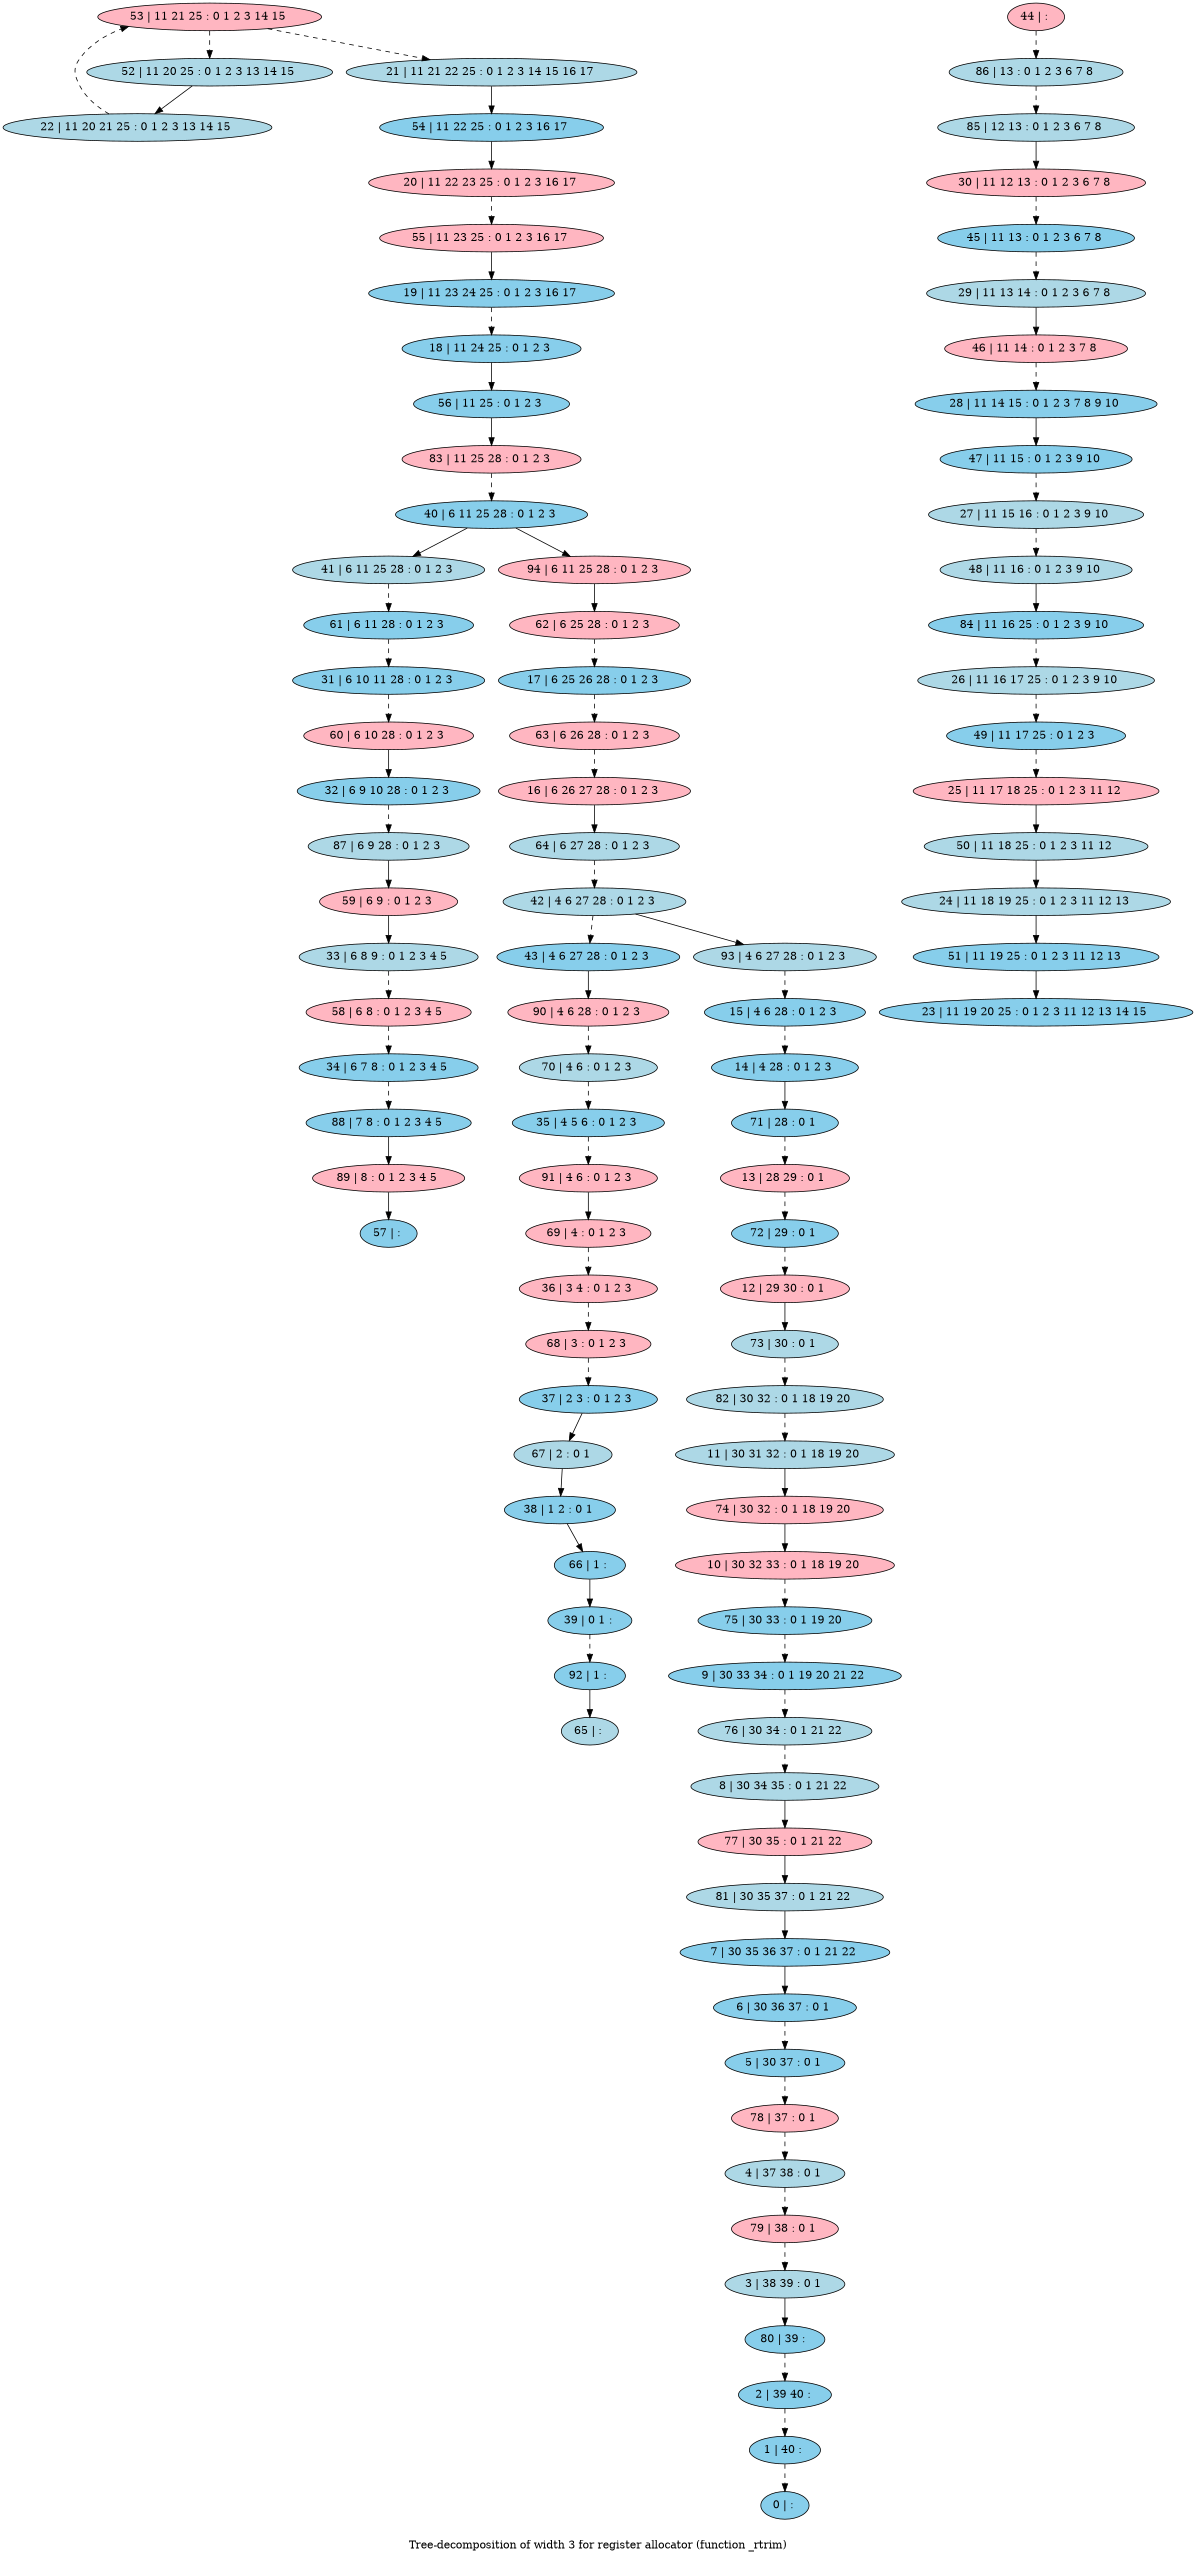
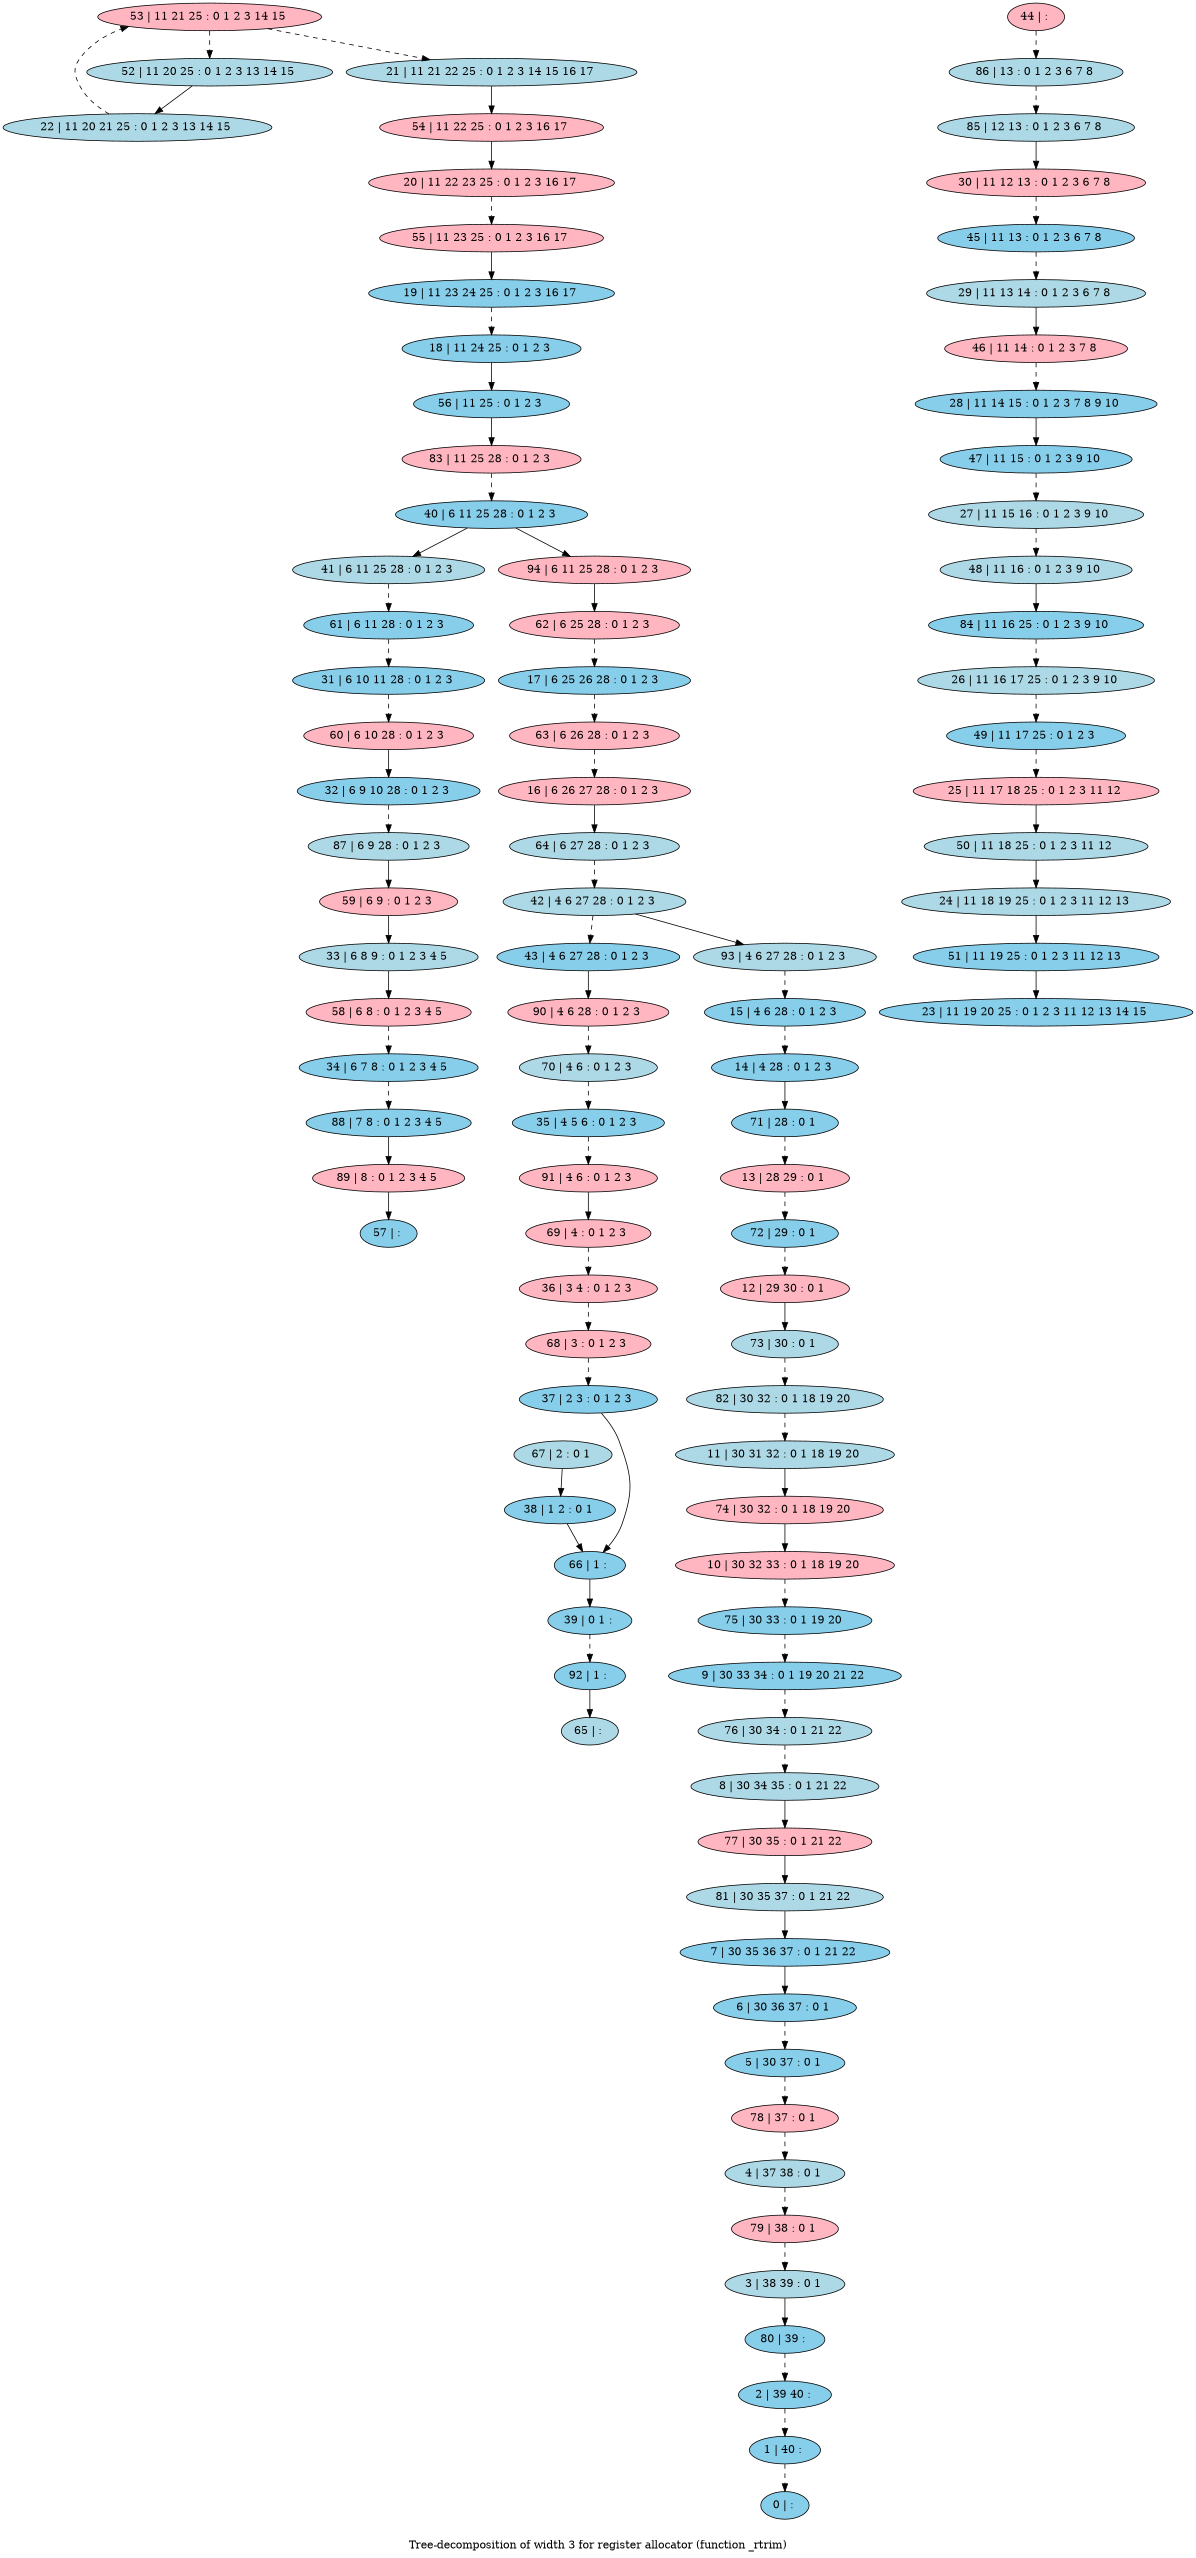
  digraph {
    label="Tree-decomposition of width 3 for register allocator (function _rtrim)"
    node [fillcolor=skyblue style=filled]
    edge [style=dashed]
    n1 [label="0 | : "]
    n2 [label="1 | 40 : "]
    n3 [label="2 | 39 40 : "]
    n4 [fillcolor=lightblue label="3 | 38 39 : 0 1 "]
    n5 [label="80 | 39 : "]
    n6 [fillcolor=lightblue label="4 | 37 38 : 0 1 "]
    n7 [fillcolor=lightpink label="79 | 38 : 0 1 "]
    n8 [label="5 | 30 37 : 0 1 "]
    n9 [fillcolor=lightpink label="78 | 37 : 0 1 "]
    n10 [label="6 | 30 36 37 : 0 1 "]
    n11 [label="7 | 30 35 36 37 : 0 1 21 22 "]
    n12 [fillcolor=lightblue label="8 | 30 34 35 : 0 1 21 22 "]
    n13 [fillcolor=lightpink label="77 | 30 35 : 0 1 21 22 "]
    n14 [fillcolor=lightblue label="81 | 30 35 37 : 0 1 21 22 "]
    n15 [label="9 | 30 33 34 : 0 1 19 20 21 22 "]
    n16 [fillcolor=lightblue label="76 | 30 34 : 0 1 21 22 "]
    n17 [fillcolor=lightpink label="10 | 30 32 33 : 0 1 18 19 20 "]
    n18 [label="75 | 30 33 : 0 1 19 20 "]
    n19 [fillcolor=lightblue label="11 | 30 31 32 : 0 1 18 19 20 "]
    n20 [fillcolor=lightpink label="74 | 30 32 : 0 1 18 19 20 "]
    n21 [fillcolor=lightpink label="12 | 29 30 : 0 1 "]
    n22 [fillcolor=lightblue label="73 | 30 : 0 1 "]
    n23 [fillcolor=lightblue label="82 | 30 32 : 0 1 18 19 20 "]
    n24 [fillcolor=lightpink label="13 | 28 29 : 0 1 "]
    n25 [label="72 | 29 : 0 1 "]
    n26 [label="14 | 4 28 : 0 1 2 3 "]
    n27 [label="71 | 28 : 0 1 "]
    n28 [label="15 | 4 6 28 : 0 1 2 3 "]
    n29 [fillcolor=lightpink label="16 | 6 26 27 28 : 0 1 2 3 "]
    n30 [fillcolor=lightblue label="64 | 6 27 28 : 0 1 2 3 "]
    n31 [fillcolor=lightblue label="42 | 4 6 27 28 : 0 1 2 3 "]
    n32 [label="17 | 6 25 26 28 : 0 1 2 3 "]
    n33 [fillcolor=lightpink label="63 | 6 26 28 : 0 1 2 3 "]
    n34 [label="18 | 11 24 25 : 0 1 2 3 "]
    n35 [label="56 | 11 25 : 0 1 2 3 "]
    n36 [fillcolor=lightpink label="83 | 11 25 28 : 0 1 2 3 "]
    n37 [label="19 | 11 23 24 25 : 0 1 2 3 16 17 "]
    n38 [fillcolor=lightpink label="20 | 11 22 23 25 : 0 1 2 3 16 17 "]
    n39 [fillcolor=lightpink label="55 | 11 23 25 : 0 1 2 3 16 17 "]
    n40 [fillcolor=lightblue label="21 | 11 21 22 25 : 0 1 2 3 14 15 16 17 "]
-   n41 [label="54 | 11 22 25 : 0 1 2 3 16 17 "]
+   n41 [fillcolor=lightpink label="54 | 11 22 25 : 0 1 2 3 16 17 "]
    n42 [fillcolor=lightblue label="22 | 11 20 21 25 : 0 1 2 3 13 14 15 "]
    n43 [fillcolor=lightpink label="53 | 11 21 25 : 0 1 2 3 14 15 "]
    n44 [fillcolor=lightblue label="52 | 11 20 25 : 0 1 2 3 13 14 15 "]
    n45 [label="23 | 11 19 20 25 : 0 1 2 3 11 12 13 14 15 "]
    n46 [fillcolor=lightblue label="24 | 11 18 19 25 : 0 1 2 3 11 12 13 "]
    n47 [label="51 | 11 19 25 : 0 1 2 3 11 12 13 "]
    n48 [fillcolor=lightpink label="25 | 11 17 18 25 : 0 1 2 3 11 12 "]
    n49 [fillcolor=lightblue label="50 | 11 18 25 : 0 1 2 3 11 12 "]
    n50 [fillcolor=lightblue label="26 | 11 16 17 25 : 0 1 2 3 9 10 "]
    n51 [label="49 | 11 17 25 : 0 1 2 3 "]
    n52 [fillcolor=lightblue label="27 | 11 15 16 : 0 1 2 3 9 10 "]
    n53 [fillcolor=lightblue label="48 | 11 16 : 0 1 2 3 9 10 "]
    n54 [label="84 | 11 16 25 : 0 1 2 3 9 10 "]
    n55 [label="28 | 11 14 15 : 0 1 2 3 7 8 9 10 "]
    n56 [label="47 | 11 15 : 0 1 2 3 9 10 "]
    n57 [fillcolor=lightblue label="29 | 11 13 14 : 0 1 2 3 6 7 8 "]
    n58 [fillcolor=lightpink label="46 | 11 14 : 0 1 2 3 7 8 "]
    n59 [fillcolor=lightpink label="30 | 11 12 13 : 0 1 2 3 6 7 8 "]
    n60 [label="45 | 11 13 : 0 1 2 3 6 7 8 "]
    n61 [label="31 | 6 10 11 28 : 0 1 2 3 "]
    n62 [fillcolor=lightpink label="60 | 6 10 28 : 0 1 2 3 "]
    n63 [label="32 | 6 9 10 28 : 0 1 2 3 "]
    n64 [fillcolor=lightblue label="87 | 6 9 28 : 0 1 2 3 "]
    n65 [fillcolor=lightpink label="59 | 6 9 : 0 1 2 3 "]
    n66 [fillcolor=lightblue label="33 | 6 8 9 : 0 1 2 3 4 5 "]
    n67 [fillcolor=lightpink label="58 | 6 8 : 0 1 2 3 4 5 "]
    n68 [label="34 | 6 7 8 : 0 1 2 3 4 5 "]
    n69 [label="88 | 7 8 : 0 1 2 3 4 5 "]
    n70 [fillcolor=lightpink label="89 | 8 : 0 1 2 3 4 5 "]
    n71 [label="35 | 4 5 6 : 0 1 2 3 "]
    n72 [fillcolor=lightpink label="91 | 4 6 : 0 1 2 3 "]
    n73 [fillcolor=lightpink label="69 | 4 : 0 1 2 3 "]
    n74 [fillcolor=lightpink label="36 | 3 4 : 0 1 2 3 "]
    n75 [fillcolor=lightpink label="68 | 3 : 0 1 2 3 "]
    n76 [label="37 | 2 3 : 0 1 2 3 "]
    n77 [fillcolor=lightblue label="67 | 2 : 0 1 "]
    n78 [label="38 | 1 2 : 0 1 "]
    n79 [label="66 | 1 : "]
    n80 [label="39 | 0 1 : "]
    n81 [label="92 | 1 : "]
    n82 [fillcolor=lightblue label="65 | : "]
    n83 [label="40 | 6 11 25 28 : 0 1 2 3 "]
    n84 [fillcolor=lightblue label="41 | 6 11 25 28 : 0 1 2 3 "]
    n85 [fillcolor=lightpink label="94 | 6 11 25 28 : 0 1 2 3 "]
    n86 [label="61 | 6 11 28 : 0 1 2 3 "]
    n87 [fillcolor=lightpink label="62 | 6 25 28 : 0 1 2 3 "]
    n88 [label="43 | 4 6 27 28 : 0 1 2 3 "]
    n89 [fillcolor=lightblue label="93 | 4 6 27 28 : 0 1 2 3 "]
    n90 [fillcolor=lightpink label="90 | 4 6 28 : 0 1 2 3 "]
    n91 [fillcolor=lightblue label="70 | 4 6 : 0 1 2 3 "]
    n92 [fillcolor=lightpink label="44 | : "]
    n93 [fillcolor=lightblue label="86 | 13 : 0 1 2 3 6 7 8 "]
    n94 [fillcolor=lightblue label="85 | 12 13 : 0 1 2 3 6 7 8 "]
    n95 [label="57 | : "]
    n2 -> n1
    n3 -> n2
    n4 -> n5 [style=solid]
    n5 -> n3
    n6 -> n7
    n7 -> n4
    n8 -> n9
    n9 -> n6
    n10 -> n8
    n11 -> n10 [style=solid]
    n12 -> n13 [style=solid]
    n13 -> n14 [style=solid]
    n14 -> n11 [style=solid]
    n15 -> n16
    n16 -> n12
    n17 -> n18
    n18 -> n15
    n19 -> n20 [style=solid]
    n20 -> n17 [style=solid]
    n21 -> n22 [style=solid]
    n22 -> n23
    n23 -> n19
    n24 -> n25
    n25 -> n21
    n26 -> n27 [style=solid]
    n27 -> n24
    n28 -> n26
    n29 -> n30 [style=solid]
    n30 -> n31
    n31 -> n88
    n31 -> n89 [style=solid]
    n32 -> n33
    n33 -> n29
    n34 -> n35 [style=solid]
    n35 -> n36 [style=solid]
    n36 -> n83
    n37 -> n34
    n38 -> n39
    n39 -> n37 [style=solid]
    n40 -> n41 [style=solid]
    n41 -> n38 [style=solid]
    n42 -> n43
    n43 -> n40
    n43 -> n44
    n44 -> n42 [style=solid]
    n46 -> n47 [style=solid]
    n47 -> n45 [style=solid]
    n48 -> n49 [style=solid]
    n49 -> n46 [style=solid]
    n50 -> n51
    n51 -> n48
    n52 -> n53
    n53 -> n54 [style=solid]
    n54 -> n50
    n55 -> n56 [style=solid]
    n56 -> n52
    n57 -> n58 [style=solid]
    n58 -> n55
    n59 -> n60
    n60 -> n57
    n61 -> n62
    n62 -> n63 [style=solid]
    n63 -> n64
    n64 -> n65 [style=solid]
    n65 -> n66 [style=solid]
-   n66 -> n67
+   n66 -> n67 [style=solid]
    n67 -> n68
    n68 -> n69
    n69 -> n70 [style=solid]
    n70 -> n95 [style=solid]
    n71 -> n72
    n72 -> n73 [style=solid]
    n73 -> n74
    n74 -> n75
    n75 -> n76
-   n76 -> n77 [style=solid]
+   n76 -> n79 [style=solid]
    n77 -> n78 [style=solid]
    n78 -> n79 [style=solid]
    n79 -> n80 [style=solid]
    n80 -> n81
    n81 -> n82 [style=solid]
    n83 -> n84 [style=solid]
    n83 -> n85 [style=solid]
    n84 -> n86
    n85 -> n87 [style=solid]
    n86 -> n61
    n87 -> n32
    n88 -> n90 [style=solid]
    n89 -> n28
    n90 -> n91
    n91 -> n71
    n92 -> n93
    n93 -> n94
    n94 -> n59 [style=solid]
  }
